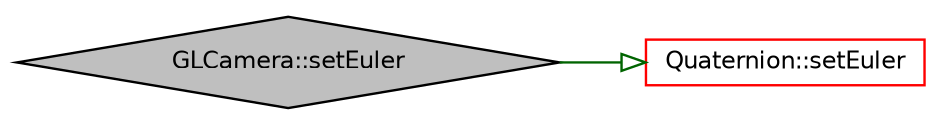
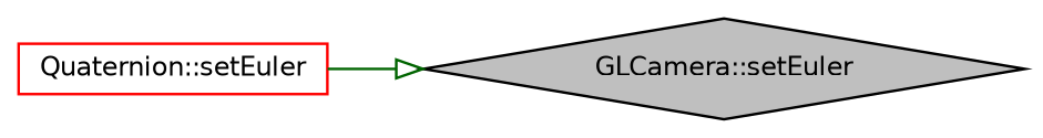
  digraph {
    rankdir=LR
    node [fontname=Helvetica fontsize=10 style=filled]
    n1 [color=black fillcolor=grey75 fontcolor=black height=0.2 label="GLCamera::setEuler" shape=diamond width=0.4]
    n2 [color=red fillcolor=white height=0.2 label="Quaternion::setEuler" shape=box width=0.4]
-   n1 -> n2 [color=darkgreen fontname=Helvetica fontsize=10 labelfontname=Helvetica labelfontsize=10 style=solid arrowhead=onormal]
+   n2 -> n1 [color=darkgreen fontname=Helvetica fontsize=10 labelfontname=Helvetica labelfontsize=10 style=solid arrowhead=onormal]
  }
